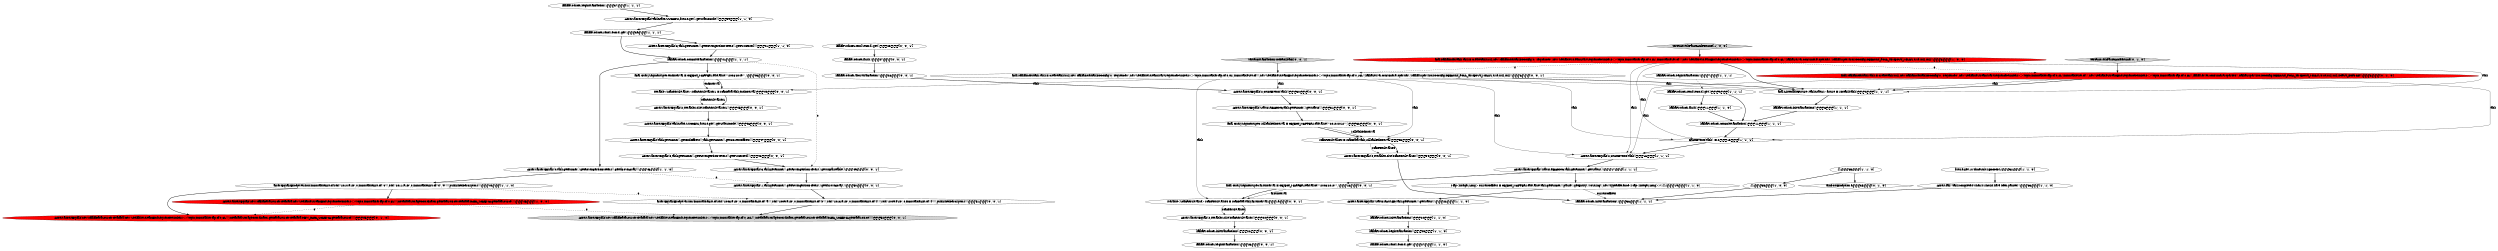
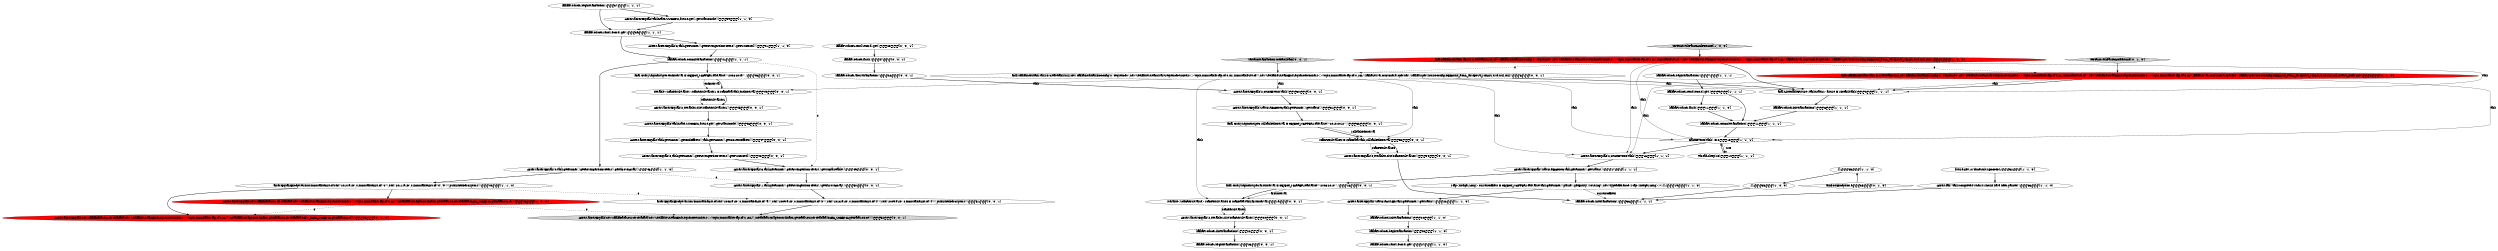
  digraph {
    node [fillcolor=white shape=ellipse style=filled]
    edge [style=bold]
    n1 [label="kafkaProducer.send(record).get()@@@25@@@['0', '0', '1']"]
    n2 [label="kafkaProducer.flush()@@@27@@@['0', '0', '1']"]
    n3 [label="kafkaProducer.abortTransaction()@@@28@@@['0', '0', '1']"]
    n4 [label="Map<Integer,Long> currentOffsets = OBJECT_MAPPER.readValue(task.getRunner().pause().getEntity().toString(),new TypeReference<Map<Integer,Long>>(){})@@@19@@@['1', '1', '0']"]
    n5 [label="kafkaProducer.initTransactions()@@@36@@@['1', '1', '1']"]
    n6 [label="Assert.assertEquals(Status.PAUSED,task.getRunner().getStatus())@@@22@@@['1', '1', '0']"]
    n7 [label="kafkaProducer.initTransactions()@@@24@@@['1', '1', '0']"]
    n8 [label="{}@@@35@@@['1', '1', '0']"]
    n9 [label="{}@@@35@@@['1', '0', '0']"]
    n10 [label="final QuerySegmentSpec endInterval = OBJECT_MAPPER.readValue(\"\"2008/2049\"\",)@@@43@@@['0', '0', '1']"]
    n11 [label="Iterable<ScanResultValue> scanResultValues1 = scanData(task,endInterval)@@@44@@@['0', '0', '1']"]
    n12 [label="Assert.assertEquals(2,Iterables.size(scanResultValues1))@@@45@@@['0', '0', '1']"]
    n13 [label="Assert.assertEquals(0,task.getRunner().getRowIngestionMeters().getThrownAway())@@@43@@@['1', '1', '0']"]
    n14 [label="Assert.assertEquals(1,task.getRunner().getRowIngestionMeters().getThrownAway())@@@50@@@['0', '0', '1']"]
    n15 [label="assertEqualsExceptVersion(ImmutableList.of(sdd(\"2010/P1D\",0,ImmutableList.of(\"c\")),sdd(\"2011/P1D\",0,ImmutableList.of(\"d\",\"e\"))),publishedDescriptors())@@@44@@@['1', '1', '0']"]
    n16 [label="assertEqualsExceptVersion(ImmutableList.of(sdd(\"2008/P1D\",0,ImmutableList.of(\"a\")),sdd(\"2009/P1D\",0,ImmutableList.of(\"b\")),sdd(\"2013/P1D\",0,ImmutableList.of(\"f\")),sdd(\"2049/P1D\",0,ImmutableList.of(\"f\"))),publishedDescriptors())@@@51@@@['0', '0', '1']"]
    n17 [fillcolor=red label="Assert.assertEquals(new KafkaDataSourceMetadata(new SeekableStreamEndSequenceNumbers<>(topic,ImmutableMap.of(0,6L))),metadataStorageCoordinator.getDataSourceMetadata(DATA_SCHEMA.getDataSource()))@@@45@@@['1', '0', '0']"]
    n18 [fillcolor=red label="Assert.assertEquals(new KafkaDataSourceMetadata(new SeekableStreamEndSequenceNumbers<>(topic,ImmutableMap.of(0,6L))),metadataStorageCoordinator.getDataSourceMetadata(NEW_DATA_SCHEMA.getDataSource()))@@@45@@@['0', '1', '0']"]
    n19 [label="final KafkaIndexTask task = createTask(null,new KafkaIndexTaskIOConfig(0,\"sequence0\",new SeekableStreamStartSequenceNumbers<>(topic,ImmutableMap.of(0,0L),ImmutableSet.of()),new SeekableStreamEndSequenceNumbers<>(topic,ImmutableMap.of(0,13L)),kafkaServer.consumerProperties(),KafkaSupervisorIOConfig.DEFAULT_POLL_TIMEOUT_MILLIS,true,null,null))@@@3@@@['0', '0', '1']"]
    n20 [label="Assert.assertEquals(2,countEvents(task))@@@30@@@['0', '0', '1']"]
    n21 [label="scanResultValues = scanData(task,rollbackedInterval)@@@33@@@['0', '0', '1']"]
    n22 [label="final ListenableFuture<TaskStatus> future = runTask(task)@@@4@@@['1', '1', '1']"]
    n23 [label="countEvents(task) != 2@@@13@@@['1', '1', '1']" shape=diamond]
    n24 [label="Assert.assertEquals(2,countEvents(task))@@@16@@@['1', '1', '1']"]
    n25 [label="Iterable<ScanResultValue> scanResultValues = scanData(task,firstInterval)@@@19@@@['0', '0', '1']"]
    n26 [label="Assert.assertEquals(Status.READING,task.getRunner().getStatus())@@@31@@@['0', '0', '1']"]
    n27 [label="Assert.assertEquals(0,Iterables.size(scanResultValues))@@@34@@@['0', '0', '1']"]
    n28 [label="kafkaProducer.initTransactions()@@@6@@@['1', '1', '1']"]
+   n29 [label="Thread.sleep(25)@@@14@@@['1', '1', '1']"]
    n30 [label="Assert.assertEquals(Status.READING,task.getRunner().getStatus())@@@17@@@['1', '1', '1']"]
    n31 [label="Assert.assertEquals(2,Iterables.size(scanResultValues))@@@20@@@['0', '0', '1']"]
    n32 [label="final QuerySegmentSpec firstInterval = OBJECT_MAPPER.readValue(\"\"2008/2010\"\",)@@@18@@@['0', '0', '1']"]
    n33 [fillcolor=lightgray label="Assert.assertEquals(new KafkaDataSourceMetadata(new SeekableStreamEndSequenceNumbers<>(topic,ImmutableMap.of(0,13L))),metadataStorageCoordinator.getDataSourceMetadata(DATA_SCHEMA.getDataSource()))@@@52@@@['0', '0', '1']"]
    n34 [label="kafkaProducer.beginTransaction()@@@23@@@['0', '0', '1']"]
    n35 [label="kafkaProducer.send(record).get()@@@9@@@['1', '1', '1']"]
    n36 [label="kafkaProducer.flush()@@@11@@@['1', '1', '0']"]
    n37 [label="kafkaProducer.commitTransaction()@@@11@@@['1', '1', '1']"]
    n38 [fillcolor=red label="final KafkaIndexTask task = createTask(null,new KafkaIndexTaskIOConfig(0,\"sequence0\",new SeekableStreamStartSequenceNumbers<>(topic,ImmutableMap.of(0,2L),ImmutableSet.of()),new SeekableStreamEndSequenceNumbers<>(topic,ImmutableMap.of(0,6L)),kafkaServer.consumerProperties(),KafkaSupervisorIOConfig.DEFAULT_POLL_TIMEOUT_MILLIS,true,null,null))@@@3@@@['1', '0', '0']"]
    n39 [fillcolor=red label="final KafkaIndexTask task = createTask(null,new KafkaIndexTaskIOConfig(0,\"sequence0\",new SeekableStreamStartSequenceNumbers<>(topic,ImmutableMap.of(0,2L),ImmutableSet.of()),new SeekableStreamEndSequenceNumbers<>(topic,ImmutableMap.of(0,6L)),kafkaServer.consumerProperties(),KafkaSupervisorIOConfig.DEFAULT_POLL_TIMEOUT_MILLIS,true,null,null,INPUT_FORMAT))@@@3@@@['0', '1', '0']"]
    n40 [label="kafkaProducer.beginTransaction()@@@25@@@['1', '1', '0']"]
    n41 [label="kafkaProducer.send(record).get()@@@27@@@['1', '1', '0']"]
    n42 [fillcolor=lightgray label="testRunTransactionModeRollback['0', '0', '1']" shape=diamond]
    n43 [label="Assert.assertEquals(3,task.getRunner().getRowIngestionMeters().getProcessed())@@@41@@@['1', '1', '0']"]
    n44 [label="kafkaProducer.commitTransaction()@@@41@@@['1', '1', '1']"]
    n45 [label="Assert.assertEquals(3,task.getRunner().getRowIngestionMeters().getUnparseable())@@@49@@@['0', '0', '1']"]
    n46 [label="final QuerySegmentSpec rollbackedInterval = OBJECT_MAPPER.readValue(\"\"2010/2012\"\",)@@@32@@@['0', '0', '1']"]
    n47 [label="Assert.assertEquals(TaskState.SUCCESS,future.get().getStatusCode())@@@46@@@['0', '0', '1']"]
    n48 [label="Assert.assertEquals(task.getRunner().getEndOffsets(),task.getRunner().getCurrentOffsets())@@@47@@@['0', '0', '1']"]
    n49 [label="kafkaProducer.send(record).get()@@@39@@@['1', '1', '1']"]
    n50 [fillcolor=lightgray label="testRunWithPauseAndResume['0', '1', '0']" shape=diamond]
    n51 [label="Assert.assertEquals(TaskState.SUCCESS,future.get().getStatusCode())@@@39@@@['1', '1', '0']"]
    n52 [label="kafkaProducer.initTransactions()@@@22@@@['0', '0', '1']"]
    n53 [label="TimeoutException e@@@35@@@['0', '1', '0']" shape=diamond]
    n54 [label="future.get(10,TimeUnit.SECONDS)@@@32@@@['1', '1', '0']"]
    n55 [label="Assert.fail(\"Task completed when it should have been paused\")@@@33@@@['1', '1', '0']"]
    n56 [label="kafkaProducer.beginTransaction()@@@7@@@['1', '1', '1']"]
    n57 [label="Assert.assertEquals(3,task.getRunner().getRowIngestionMeters().getProcessed())@@@48@@@['0', '0', '1']"]
    n58 [fillcolor=lightgray label="testRunWithPauseAndResume['1', '0', '0']" shape=diamond]
    n59 [label="kafkaProducer.beginTransaction()@@@37@@@['1', '1', '1']"]
    n1 -> n2
    n2 -> n3
    n3 -> n20
    n4 -> n5 [label=currentOffsets style=solid]
    n4 -> n6
    n6 -> n7
    n7 -> n40
    n8 -> n9
    n9 -> n5
    n10 -> n11
    n10 -> n11 [label=endInterval style=solid]
    n11 -> n12
    n11 -> n12 [label=scanResultValues1 style=solid]
    n12 -> n47
    n13 -> n14 [label=0 style=dashed]
    n13 -> n15
    n14 -> n16
    n15 -> n16 [label=0 style=dashed]
    n15 -> n17
    n15 -> n18
    n16 -> n33
    n17 -> n18 [label=0 style=dashed]
    n17 -> n33 [label=0 style=dashed]
    n19 -> n11 [label=task style=solid]
    n19 -> n20 [label=task style=solid]
    n19 -> n21 [label=task style=solid]
    n19 -> n22 [label=task style=solid]
    n19 -> n22
    n19 -> n23 [label=task style=solid]
    n19 -> n24 [label=task style=solid]
    n19 -> n25 [label=task style=solid]
    n20 -> n26
    n21 -> n27 [label=scanResultValues style=solid]
    n21 -> n27
    n22 -> n28
    n23 -> n24
+   n23 -> n29
+   n23 -> n29 [label=true style=dotted]
    n24 -> n30
    n25 -> n31 [label=scanResultValues style=solid]
    n25 -> n31
    n26 -> n46
    n27 -> n5
    n28 -> n37
+   n29 -> n23
    n30 -> n4
    n30 -> n32
    n31 -> n52
    n32 -> n25
    n32 -> n25 [label=firstInterval style=solid]
    n35 -> n36
    n35 -> n37
    n36 -> n37
    n37 -> n23
    n38 -> n19 [label=0 style=dashed]
    n38 -> n22 [label=task style=solid]
    n38 -> n22
    n38 -> n23 [label=task style=solid]
    n38 -> n24 [label=task style=solid]
    n38 -> n39 [label=0 style=dashed]
    n39 -> n22 [label=task style=solid]
    n39 -> n22
    n39 -> n23 [label=task style=solid]
    n39 -> n24 [label=task style=solid]
    n40 -> n41
    n42 -> n19
    n43 -> n44
    n44 -> n10
    n44 -> n13
    n44 -> n45 [label=0 style=dashed]
    n45 -> n14
    n46 -> n21
    n46 -> n21 [label=rollbackedInterval style=solid]
    n47 -> n48
    n48 -> n57
    n49 -> n43
    n49 -> n44
    n50 -> n39
    n51 -> n49
    n52 -> n34
-   n8 -> n53
+   n53 -> n8
    n54 -> n55
    n55 -> n5
-   n56 -> n35 [style=dashed]
+   n56 -> n35
    n57 -> n45
    n58 -> n38
+   n59 -> n49
    n59 -> n51
  }
